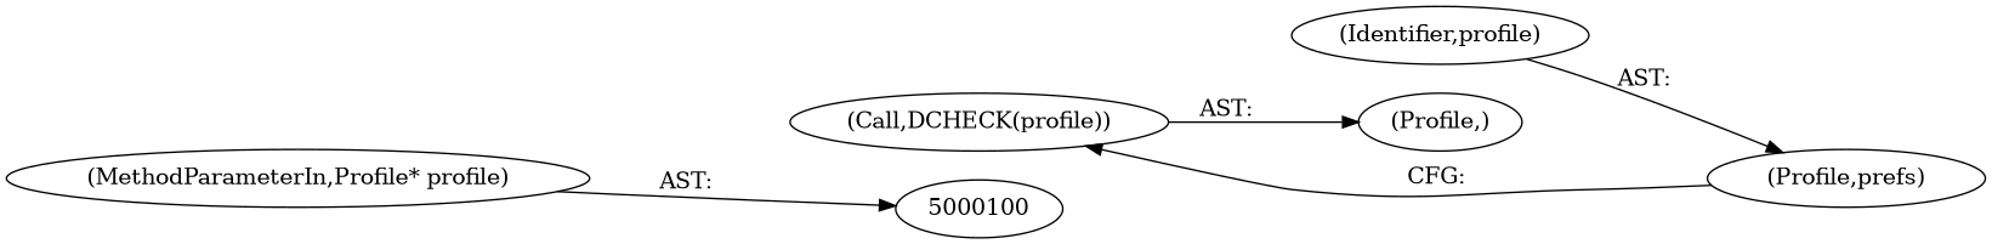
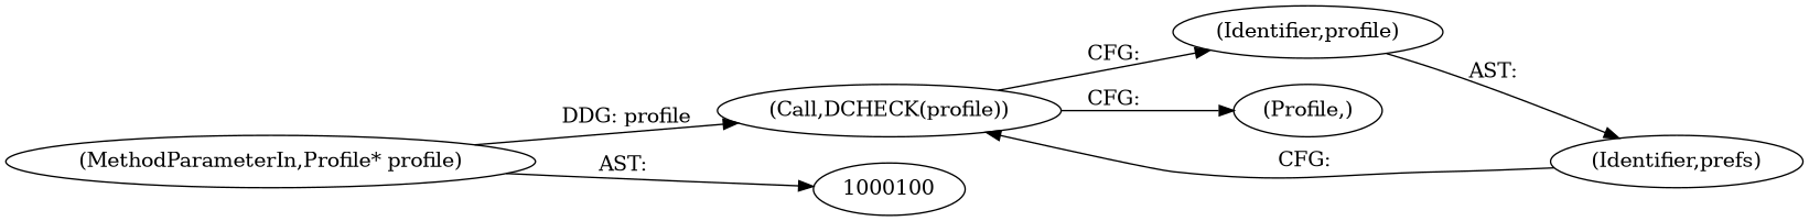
  digraph {
    rankdir=LR
    n1 [label="(MethodParameterIn,Profile* profile)"]
    n2 [label="(Call,DCHECK(profile))"]
-   1000100 [label=5000100]
+   1000100
    n4 [label="(Identifier,profile)"]
    n5 [label="(Profile,)"]
-   n6 [label="(Profile,prefs)"]
+   n6 [label="(Identifier,prefs)"]
+   n1 -> n2 [label="DDG: profile"]
    n1 -> 1000100 [label="AST: "]
-   n2 -> n5 [label="AST: "]
+   n2 -> n4 [label="CFG: "]
+   n2 -> n5 [label="CFG: "]
    n4 -> n6 [label="AST: "]
    n6 -> n2 [label="CFG: "]
  }
